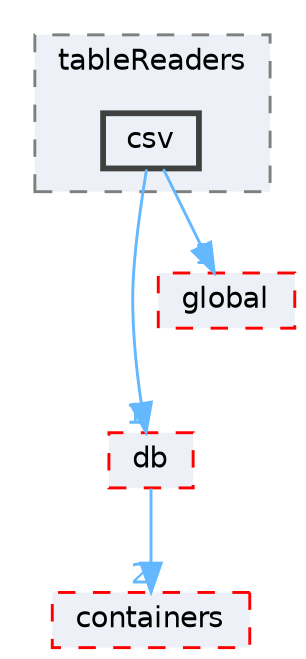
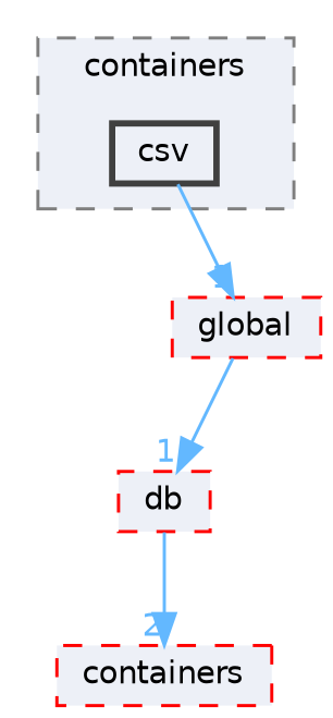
  digraph {
    compound=true
    node [color=red fillcolor="#edf0f7" fontname=Helvetica fontsize=10 shape=box style="filled,dashed"]
    edge [color=steelblue1 fontcolor=steelblue1 fontname=Helvetica fontsize=10 headlabel=1 labeldistance=1.5 labelfontname=Helvetica labelfontsize=10]
    n1 [color=grey25 height=0.2 label=csv style="filled,bold" width=0.4]
    n2 [height=0.2 label=db width=0.4]
    n3 [height=0.2 label=global width=0.4]
    n4 [height=0.2 label=containers width=0.4]
    subgraph cluster_1 {
      bgcolor="#edf0f7"
      fontname=Helvetica
      fontsize=10
-     label=tableReaders
+     label=containers
      pencolor=grey50
      style="filled,dashed"
      n1
    }
-   n1 -> n2
+   n3 -> n2
    n1 -> n3
    n2 -> n4 [headlabel=2]
  }
